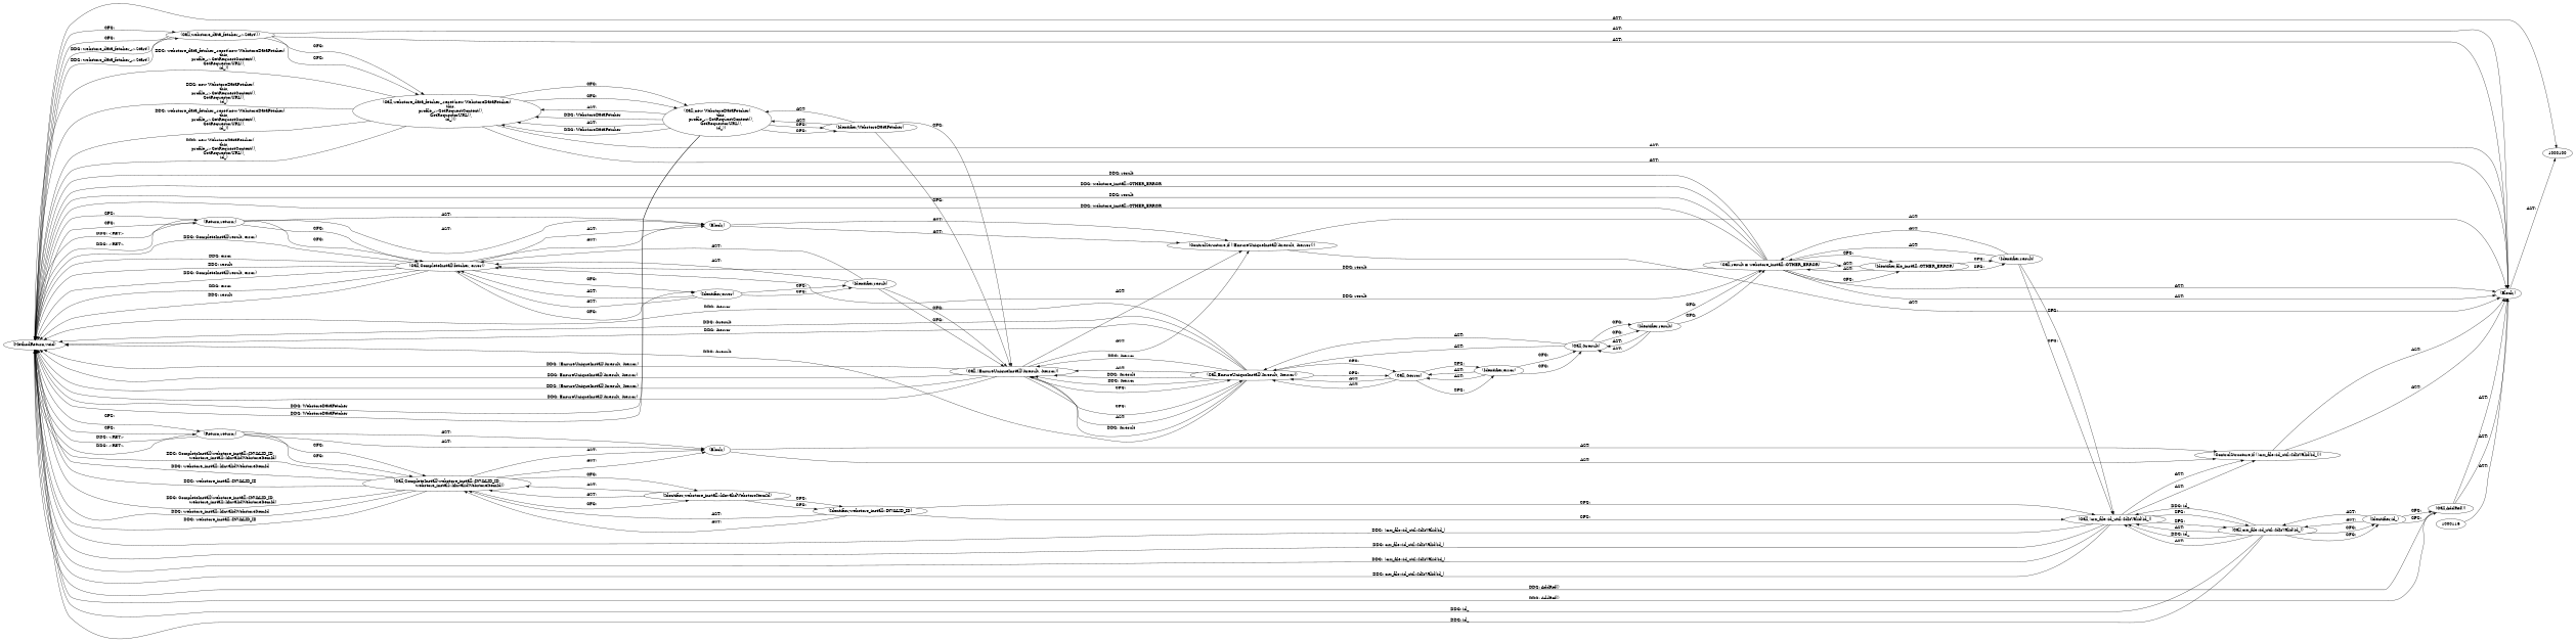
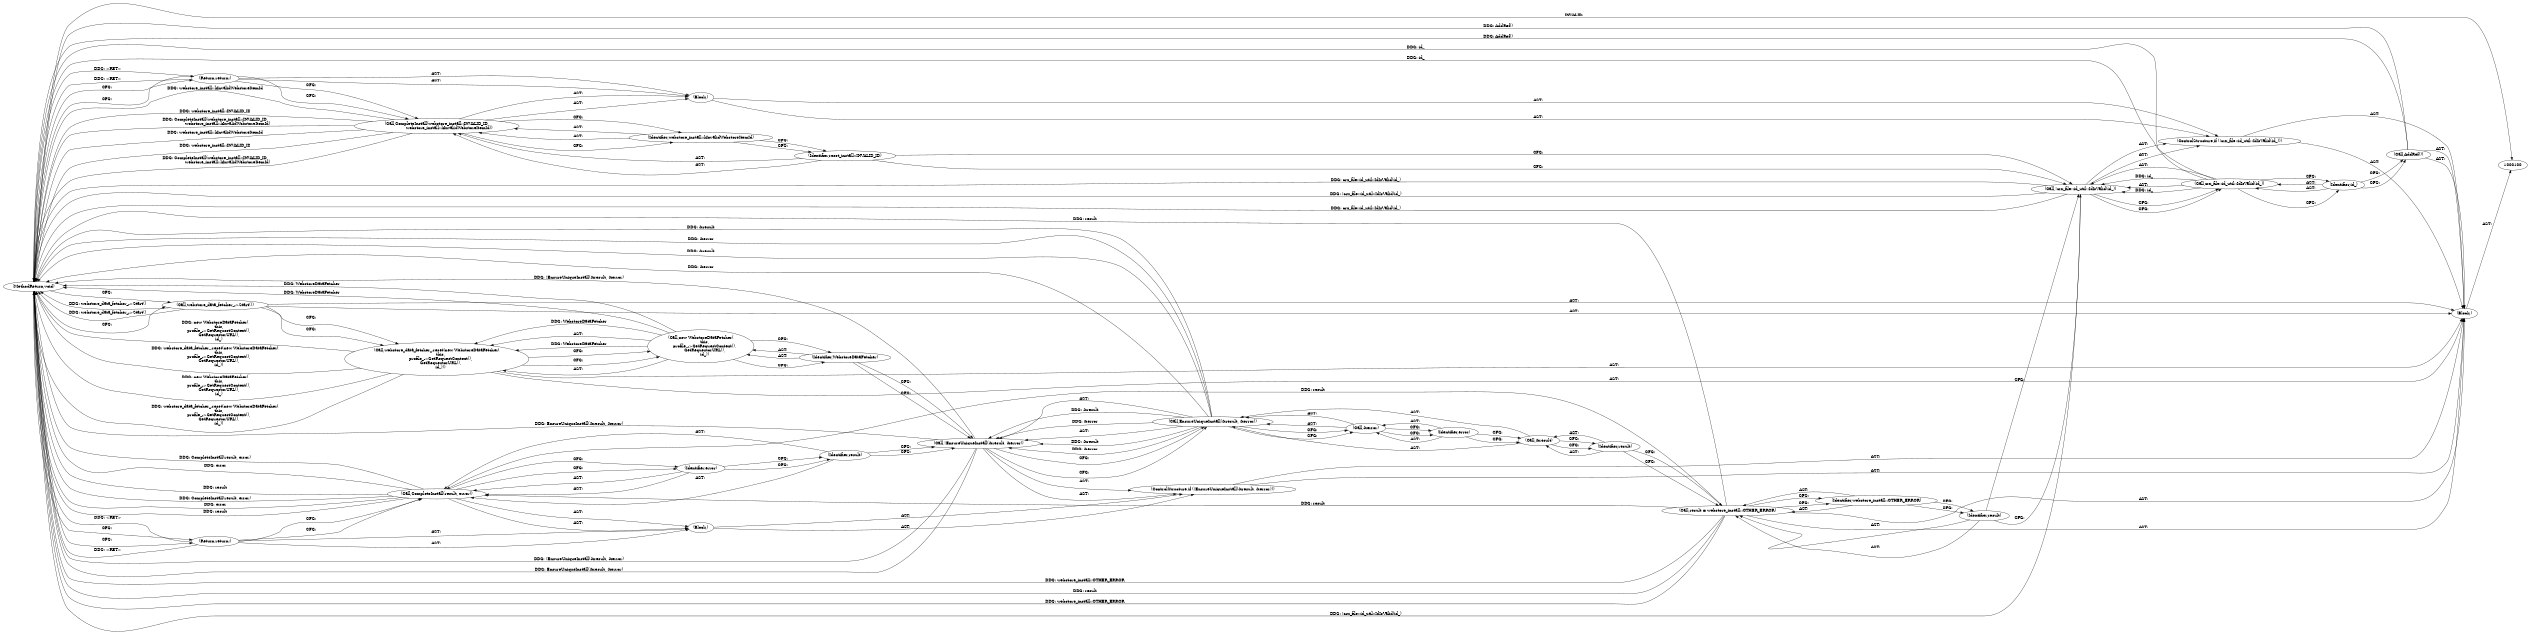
  digraph {
    rankdir=LR
    n1 [label="(MethodReturn,void)"]
    n2 [label="(Return,return;)"]
    n3 [label="(Call,webstore_data_fetcher_->Start())"]
    n4 [label="(Return,return;)"]
    1000100
-   n6 [label="(Call,CompleteInstall(fetcher, error))"]
+   n6 [label="(Call,CompleteInstall(result, error))"]
    n7 [label="(Block,)"]
    n8 [label="(Block,)"]
    n9 [label="(Call,webstore_data_fetcher_.reset(new WebstoreDataFetcher(\n      this,\n      profile_->GetRequestContext(),\n      GetRequestorURL(),\n      id_)))"]
    n10 [label="(Block,)"]
    n11 [label="(Call,CompleteInstall(webstore_install::INVALID_ID,\n                    webstore_install::kInvalidWebstoreItemId))"]
    n12 [label="(Call,result = webstore_install::OTHER_ERROR)"]
-   n13 [label="(Identifier,file_install::OTHER_ERROR)"]
+   n13 [label="(Identifier,webstore_install::OTHER_ERROR)"]
    n14 [label="(Identifier,result)"]
    n15 [label="(Identifier,error)"]
    n16 [label="(Call,!crx_file::id_util::IdIsValid(id_))"]
    n17 [label="(ControlStructure,if (!crx_file::id_util::IdIsValid(id_)))"]
    n18 [label="(Call,crx_file::id_util::IdIsValid(id_))"]
    n19 [label="(ControlStructure,if (!EnsureUniqueInstall(&result, &error)))"]
    n20 [label="(Call,&result)"]
    n21 [label="(Identifier,result)"]
    n22 [label="(Call,EnsureUniqueInstall(&result, &error))"]
    n23 [label="(Call,&error)"]
    n24 [label="(Call,!EnsureUniqueInstall(&result, &error))"]
    n25 [label="(Identifier,error)"]
    n26 [label="(Identifier,result)"]
    n27 [label="(Call,new WebstoreDataFetcher(\n      this,\n      profile_->GetRequestContext(),\n      GetRequestorURL(),\n      id_))"]
    n28 [label="(Identifier,WebstoreDataFetcher)"]
    n29 [label="(Call,AddRef())"]
    n30 [label="(Identifier,id_)"]
-   n31 [label="(Identifier,webstore_install::INVALID_ID)"]
+   n31 [label="(Identifier,reset_install::INVALID_ID)"]
    n32 [label="(Identifier,webstore_install::kInvalidWebstoreItemId)"]
-   1000116
    n1 -> n2 [label="CFG: "]
    n1 -> n2 [label="CFG: "]
    n1 -> n3 [label="CFG: "]
    n1 -> n3 [label="CFG: "]
    n1 -> n4 [label="CFG: "]
    n1 -> n4 [label="CFG: "]
-   n1 -> 1000100 [label="AST: "]
+   n1 -> 1000100 [label="INVALID: "]
    n2 -> n1 [label="DDG: <RET>"]
    n2 -> n1 [label="DDG: <RET>"]
    n2 -> n6 [label="CFG: "]
    n2 -> n6 [label="CFG: "]
    n2 -> n7 [label="AST: "]
    n2 -> n7 [label="AST: "]
    n3 -> n1 [label="DDG: webstore_data_fetcher_->Start()"]
    n3 -> n1 [label="DDG: webstore_data_fetcher_->Start()"]
    n3 -> n8 [label="AST: "]
    n3 -> n8 [label="AST: "]
    n3 -> n9 [label="CFG: "]
    n3 -> n9 [label="CFG: "]
    n4 -> n1 [label="DDG: <RET>"]
    n4 -> n1 [label="DDG: <RET>"]
    n4 -> n10 [label="AST: "]
    n4 -> n10 [label="AST: "]
    n4 -> n11 [label="CFG: "]
    n4 -> n11 [label="CFG: "]
    n6 -> n1 [label="DDG: CompleteInstall(result, error)"]
    n6 -> n1 [label="DDG: error"]
    n6 -> n1 [label="DDG: result"]
    n6 -> n1 [label="DDG: CompleteInstall(result, error)"]
    n6 -> n1 [label="DDG: error"]
    n6 -> n1 [label="DDG: result"]
    n6 -> n7 [label="AST: "]
    n6 -> n7 [label="AST: "]
    n6 -> n15 [label="CFG: "]
    n6 -> n15 [label="CFG: "]
    n7 -> n19 [label="AST: "]
    n7 -> n19 [label="AST: "]
    n8 -> 1000100 [label="AST: "]
    n9 -> n1 [label="DDG: webstore_data_fetcher_.reset(new WebstoreDataFetcher(\n      this,\n      profile_->GetRequestContext(),\n      GetRequestorURL(),\n      id_))"]
    n9 -> n1 [label="DDG: new WebstoreDataFetcher(\n      this,\n      profile_->GetRequestContext(),\n      GetRequestorURL(),\n      id_)"]
    n9 -> n1 [label="DDG: webstore_data_fetcher_.reset(new WebstoreDataFetcher(\n      this,\n      profile_->GetRequestContext(),\n      GetRequestorURL(),\n      id_))"]
    n9 -> n1 [label="DDG: new WebstoreDataFetcher(\n      this,\n      profile_->GetRequestContext(),\n      GetRequestorURL(),\n      id_)"]
    n9 -> n8 [label="AST: "]
    n9 -> n8 [label="AST: "]
    n9 -> n27 [label="CFG: "]
    n9 -> n27 [label="CFG: "]
    n10 -> n17 [label="AST: "]
    n10 -> n17 [label="AST: "]
    n11 -> n1 [label="DDG: CompleteInstall(webstore_install::INVALID_ID,\n                    webstore_install::kInvalidWebstoreItemId)"]
    n11 -> n1 [label="DDG: webstore_install::kInvalidWebstoreItemId"]
    n11 -> n1 [label="DDG: webstore_install::INVALID_ID"]
    n11 -> n1 [label="DDG: CompleteInstall(webstore_install::INVALID_ID,\n                    webstore_install::kInvalidWebstoreItemId)"]
    n11 -> n1 [label="DDG: webstore_install::kInvalidWebstoreItemId"]
    n11 -> n1 [label="DDG: webstore_install::INVALID_ID"]
    n11 -> n10 [label="AST: "]
    n11 -> n10 [label="AST: "]
    n11 -> n32 [label="CFG: "]
    n11 -> n32 [label="CFG: "]
    n12 -> n1 [label="DDG: result"]
    n12 -> n1 [label="DDG: webstore_install::OTHER_ERROR"]
    n12 -> n1 [label="DDG: result"]
    n12 -> n1 [label="DDG: webstore_install::OTHER_ERROR"]
    n12 -> n6 [label="DDG: result"]
    n12 -> n6 [label="DDG: result"]
    n12 -> n8 [label="AST: "]
    n12 -> n8 [label="AST: "]
    n12 -> n13 [label="CFG: "]
    n12 -> n13 [label="CFG: "]
    n13 -> n12 [label="AST: "]
    n13 -> n12 [label="AST: "]
    n13 -> n14 [label="CFG: "]
    n13 -> n14 [label="CFG: "]
    n14 -> n12 [label="AST: "]
    n14 -> n12 [label="AST: "]
    n14 -> n16 [label="CFG: "]
    n14 -> n16 [label="CFG: "]
    n15 -> n6 [label="AST: "]
    n15 -> n6 [label="AST: "]
    n15 -> n26 [label="CFG: "]
    n15 -> n26 [label="CFG: "]
    n16 -> n1 [label="DDG: !crx_file::id_util::IdIsValid(id_)"]
    n16 -> n1 [label="DDG: crx_file::id_util::IdIsValid(id_)"]
    n16 -> n1 [label="DDG: !crx_file::id_util::IdIsValid(id_)"]
    n16 -> n1 [label="DDG: crx_file::id_util::IdIsValid(id_)"]
    n16 -> n17 [label="AST: "]
    n16 -> n17 [label="AST: "]
    n16 -> n18 [label="CFG: "]
    n16 -> n18 [label="CFG: "]
    n17 -> n8 [label="AST: "]
    n17 -> n8 [label="AST: "]
    n18 -> n1 [label="DDG: id_"]
    n18 -> n1 [label="DDG: id_"]
    n18 -> n16 [label="AST: "]
    n18 -> n16 [label="DDG: id_"]
    n18 -> n16 [label="AST: "]
    n18 -> n16 [label="DDG: id_"]
    n18 -> n30 [label="CFG: "]
    n18 -> n30 [label="CFG: "]
    n19 -> n8 [label="AST: "]
    n19 -> n8 [label="AST: "]
    n20 -> n21 [label="CFG: "]
    n20 -> n21 [label="CFG: "]
    n20 -> n22 [label="AST: "]
    n20 -> n22 [label="AST: "]
    n21 -> n12 [label="CFG: "]
    n21 -> n12 [label="CFG: "]
    n21 -> n20 [label="AST: "]
    n21 -> n20 [label="AST: "]
    n22 -> n1 [label="DDG: &error"]
    n22 -> n1 [label="DDG: &result"]
    n22 -> n1 [label="DDG: &error"]
    n22 -> n1 [label="DDG: &result"]
    n22 -> n23 [label="CFG: "]
    n22 -> n23 [label="CFG: "]
    n22 -> n24 [label="AST: "]
    n22 -> n24 [label="DDG: &result"]
    n22 -> n24 [label="DDG: &error"]
    n22 -> n24 [label="AST: "]
    n22 -> n24 [label="DDG: &result"]
    n22 -> n24 [label="DDG: &error"]
    n23 -> n22 [label="AST: "]
    n23 -> n22 [label="AST: "]
    n23 -> n25 [label="CFG: "]
    n23 -> n25 [label="CFG: "]
    n24 -> n1 [label="DDG: !EnsureUniqueInstall(&result, &error)"]
    n24 -> n1 [label="DDG: EnsureUniqueInstall(&result, &error)"]
    n24 -> n1 [label="DDG: !EnsureUniqueInstall(&result, &error)"]
    n24 -> n1 [label="DDG: EnsureUniqueInstall(&result, &error)"]
    n24 -> n19 [label="AST: "]
    n24 -> n19 [label="AST: "]
    n24 -> n22 [label="CFG: "]
    n24 -> n22 [label="CFG: "]
    n25 -> n20 [label="CFG: "]
    n25 -> n20 [label="CFG: "]
    n25 -> n23 [label="AST: "]
    n25 -> n23 [label="AST: "]
    n26 -> n6 [label="AST: "]
    n26 -> n6 [label="AST: "]
    n26 -> n24 [label="CFG: "]
    n26 -> n24 [label="CFG: "]
    n27 -> n1 [label="DDG: WebstoreDataFetcher"]
    n27 -> n1 [label="DDG: WebstoreDataFetcher"]
    n27 -> n9 [label="AST: "]
    n27 -> n9 [label="DDG: WebstoreDataFetcher"]
    n27 -> n9 [label="AST: "]
    n27 -> n9 [label="DDG: WebstoreDataFetcher"]
    n27 -> n28 [label="CFG: "]
    n27 -> n28 [label="CFG: "]
    n28 -> n24 [label="CFG: "]
    n28 -> n24 [label="CFG: "]
    n28 -> n27 [label="AST: "]
    n28 -> n27 [label="AST: "]
    n29 -> n1 [label="DDG: AddRef()"]
    n29 -> n1 [label="DDG: AddRef()"]
    n29 -> n8 [label="AST: "]
    n29 -> n8 [label="AST: "]
    n30 -> n18 [label="AST: "]
    n30 -> n18 [label="AST: "]
    n30 -> n29 [label="CFG: "]
    n30 -> n29 [label="CFG: "]
    n31 -> n11 [label="AST: "]
    n31 -> n11 [label="AST: "]
    n31 -> n16 [label="CFG: "]
    n31 -> n16 [label="CFG: "]
    n32 -> n11 [label="AST: "]
    n32 -> n11 [label="AST: "]
    n32 -> n31 [label="CFG: "]
    n32 -> n31 [label="CFG: "]
-   1000116 -> n8 [label="AST: "]
  }
